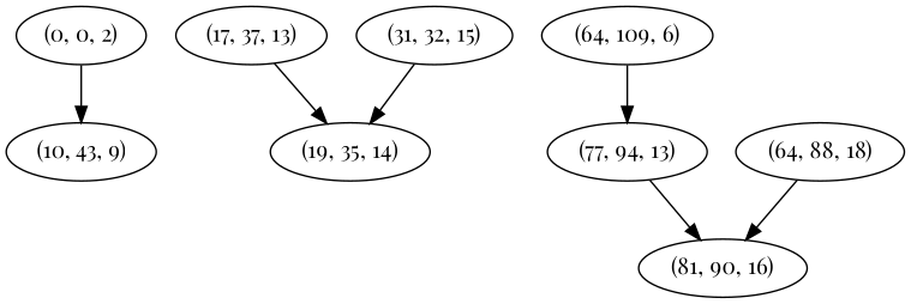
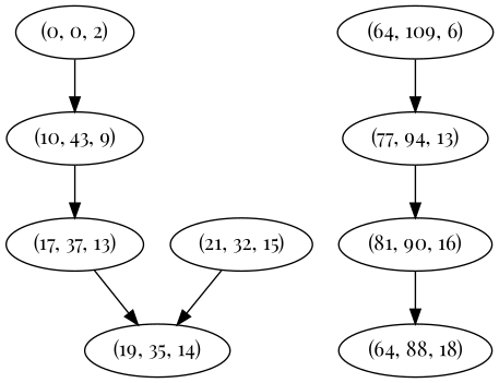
  digraph {
    fontname="Playfair Display"
    node [fontname="Playfair Display"]
    edge [fontname="Playfair Display"]
    n1 [label="(0, 0, 2)"]
    "(10, 43, 9)"
    "(17, 37, 13)"
    "(19, 35, 14)"
-   "(21, 32, 15)" [label="(31, 32, 15)"]
+   "(21, 32, 15)"
    "(64, 109, 6)"
    "(77, 94, 13)"
    "(81, 90, 16)"
    n9 [label="(64, 88, 18)"]
    n1 -> "(10, 43, 9)"
+   "(10, 43, 9)" -> "(17, 37, 13)"
    "(17, 37, 13)" -> "(19, 35, 14)"
    "(21, 32, 15)" -> "(19, 35, 14)"
    "(64, 109, 6)" -> "(77, 94, 13)"
    "(77, 94, 13)" -> "(81, 90, 16)"
-   n9 -> "(81, 90, 16)"
+   "(81, 90, 16)" -> n9
  }
